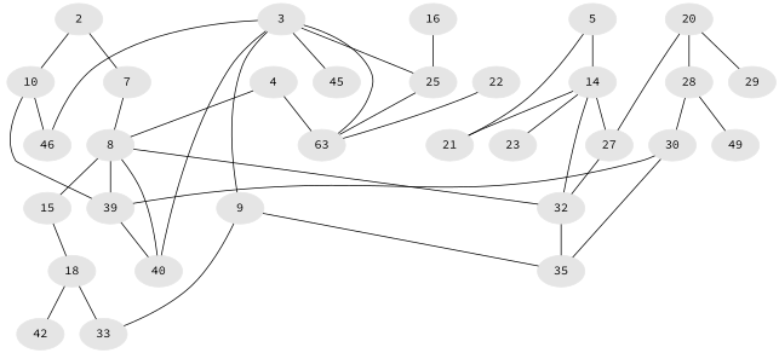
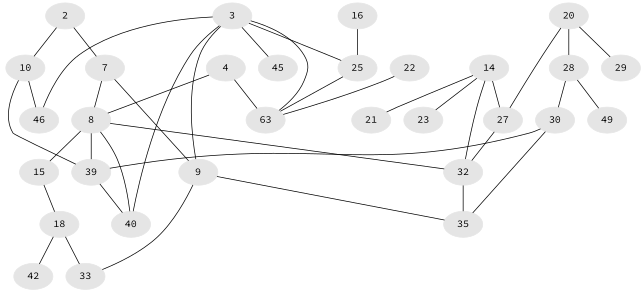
  graph {
    fontname="Source Code Pro"
    node [color=gray90 fontname="Source Code Pro" style=filled]
    edge [fontname="Source Code Pro" weight=1.0]
    2
    7
    10
    9
    8
    46
    39
    3
    25
    40
    n11 [label=63]
    45
    33
    35
    4
    15
    32
-   5
    14
    21
    23
    27
    18
    42
    16
    20
    28
    29
    30
    n30 [label=49]
    22
    2 -- 7
    2 -- 10
+   7 -- 9
    7 -- 8
    10 -- 46
    10 -- 39
    9 -- 33
    9 -- 35
    8 -- 39
    8 -- 40 [weight=2.0]
    8 -- 15
    8 -- 32
    39 -- 40
    3 -- 9
    3 -- 46
    3 -- 25
    3 -- 40
    3 -- n11
    3 -- 45
    25 -- n11
    4 -- 8
    4 -- n11 [weight=3.0]
    15 -- 18
    32 -- 35
-   5 -- 14 [weight=2.0]
-   5 -- 21
    14 -- 32
    14 -- 21
    14 -- 23
    14 -- 27
    27 -- 32
    18 -- 33 [weight=2.0]
    18 -- 42
    16 -- 25
    20 -- 27
    20 -- 28
    20 -- 29
    28 -- 30
    28 -- n30
    30 -- 39 [weight=2.0]
    30 -- 35
    22 -- n11
  }
